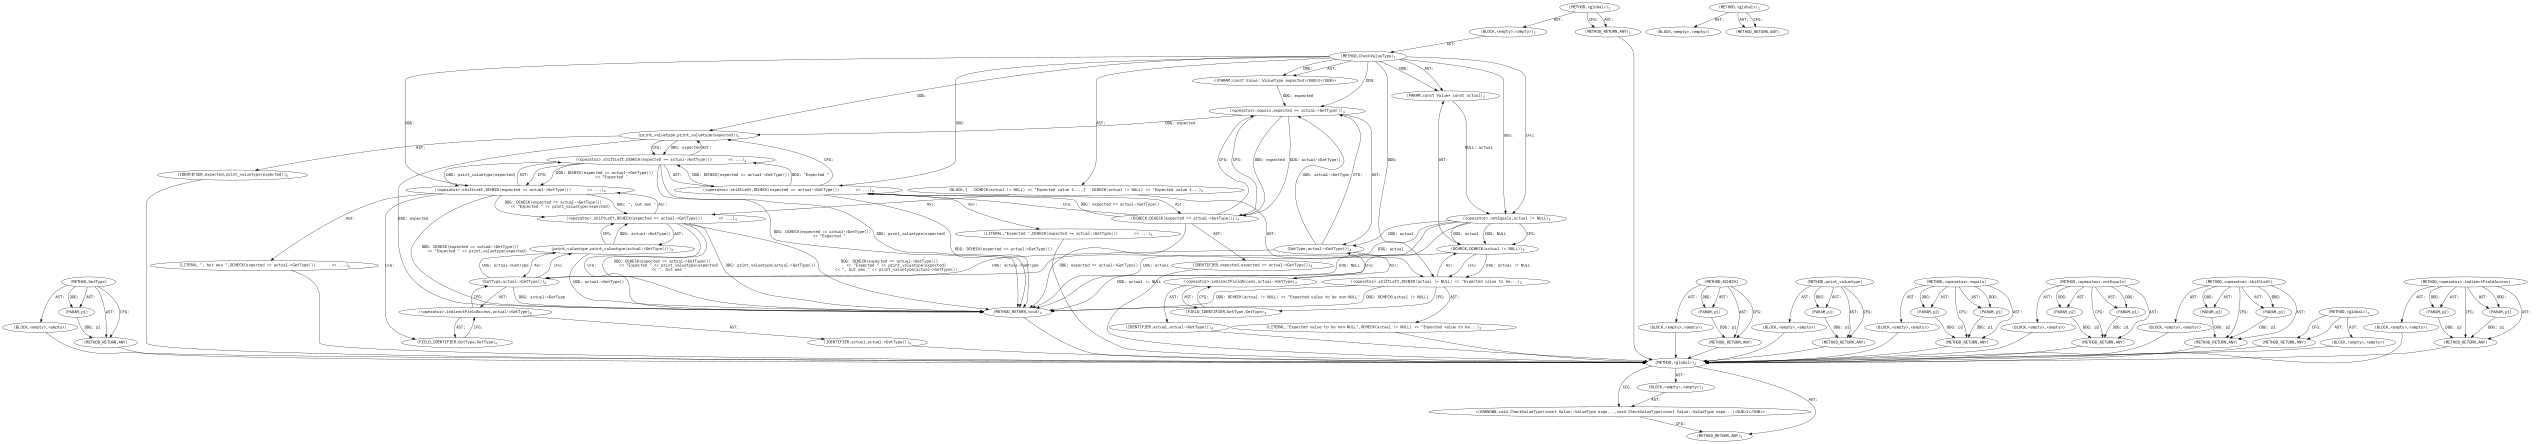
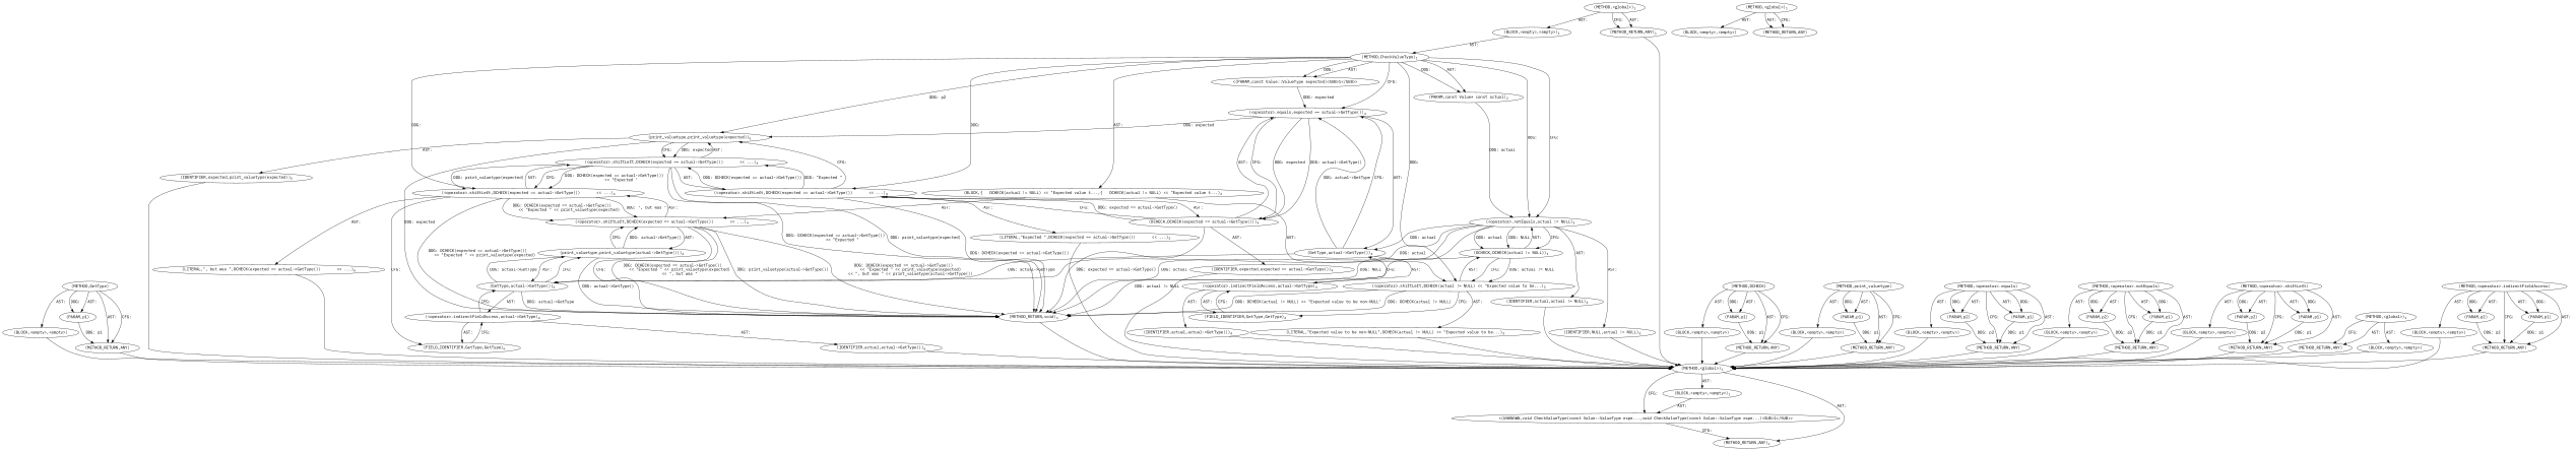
  digraph {
    fontname="IBM Plex Mono"
    node [fontname="IBM Plex Mono"]
    edge [fontname="IBM Plex Mono"]
    n1 [label=<(METHOD,GetType)>]
    n2 [label=<(PARAM,p1)>]
    n3 [label=<(BLOCK,&lt;empty&gt;,&lt;empty&gt;)>]
    n4 [label=<(METHOD_RETURN,ANY)>]
    n5 [label=<(METHOD,&lt;global&gt;)<SUB>1</SUB>>]
    n6 [label=<(BLOCK,&lt;empty&gt;,&lt;empty&gt;)<SUB>1</SUB>>]
    n7 [label="<(UNKNOWN,void CheckValueType(const Value::ValueType expe...,void CheckValueType(const Value::ValueType expe...)<SUB>1</SUB>>"]
    n8 [label=<(METHOD_RETURN,ANY)<SUB>1</SUB>>]
    n9 [label=<(METHOD,&lt;global&gt;)<SUB>1</SUB>>]
    n10 [label=<(BLOCK,&lt;empty&gt;,&lt;empty&gt;)<SUB>1</SUB>>]
    n11 [label=<(METHOD_RETURN,ANY)<SUB>1</SUB>>]
    n12 [label=<(METHOD,CheckValueType)<SUB>1</SUB>>]
    n13 [label="<(PARAM,const Value::ValueType expected)<SUB>1</SUB>>"]
    n14 [label=<(PARAM,const Value* const actual)<SUB>2</SUB>>]
    n15 [label=<(BLOCK,{   DCHECK(actual != NULL) &lt;&lt; &quot;Expected value t...,{   DCHECK(actual != NULL) &lt;&lt; &quot;Expected value t...)<SUB>2</SUB>>]
    n16 [label=<(&lt;operator&gt;.shiftLeft,DCHECK(actual != NULL) &lt;&lt; &quot;Expected value to be...)<SUB>3</SUB>>]
    n17 [label=<(&lt;operator&gt;.notEquals,actual != NULL)<SUB>3</SUB>>]
    n18 [label=<(&lt;operator&gt;.shiftLeft,DCHECK(expected == actual-&gt;GetType())       &lt;&lt; ...)<SUB>4</SUB>>]
    n19 [label=<(&lt;operator&gt;.shiftLeft,DCHECK(expected == actual-&gt;GetType())       &lt;&lt; ...)<SUB>4</SUB>>]
    n20 [label=<(&lt;operator&gt;.equals,expected == actual-&gt;GetType())<SUB>4</SUB>>]
    n21 [label=<(print_valuetype,print_valuetype(expected))<SUB>5</SUB>>]
    n22 [label=<(&lt;operator&gt;.shiftLeft,DCHECK(expected == actual-&gt;GetType())       &lt;&lt; ...)<SUB>4</SUB>>]
    n23 [label=<(METHOD_RETURN,void)<SUB>1</SUB>>]
    n24 [label=<(DCHECK,DCHECK(actual != NULL))<SUB>3</SUB>>]
    n25 [label=<(LITERAL,&quot;Expected value to be non-NULL&quot;,DCHECK(actual != NULL) &lt;&lt; &quot;Expected value to be...)<SUB>3</SUB>>]
    n26 [label=<(FIELD_IDENTIFIER,GetType,GetType)<SUB>4</SUB>>]
+   n27 [label=<(IDENTIFIER,actual,actual != NULL)<SUB>3</SUB>>]
+   n28 [label=<(IDENTIFIER,NULL,actual != NULL)<SUB>3</SUB>>]
    n29 [label=<(GetType,actual-&gt;GetType())<SUB>4</SUB>>]
    n30 [label=<(GetType,actual-&gt;GetType())<SUB>6</SUB>>]
    n31 [label=<(&lt;operator&gt;.shiftLeft,DCHECK(expected == actual-&gt;GetType())       &lt;&lt; ...)<SUB>4</SUB>>]
    n32 [label=<(LITERAL,&quot;, but was &quot;,DCHECK(expected == actual-&gt;GetType())       &lt;&lt; ...)<SUB>6</SUB>>]
    n33 [label=<(FIELD_IDENTIFIER,GetType,GetType)<SUB>6</SUB>>]
    n34 [label=<(DCHECK,DCHECK(expected == actual-&gt;GetType()))<SUB>4</SUB>>]
    n35 [label=<(LITERAL,&quot;Expected &quot;,DCHECK(expected == actual-&gt;GetType())       &lt;&lt; ...)<SUB>5</SUB>>]
    n36 [label=<(IDENTIFIER,expected,print_valuetype(expected))<SUB>5</SUB>>]
    n37 [label=<(print_valuetype,print_valuetype(actual-&gt;GetType()))<SUB>6</SUB>>]
    n38 [label=<(&lt;operator&gt;.indirectFieldAccess,actual-&gt;GetType)<SUB>4</SUB>>]
    n39 [label=<(&lt;operator&gt;.indirectFieldAccess,actual-&gt;GetType)<SUB>6</SUB>>]
    n40 [label=<(IDENTIFIER,expected,expected == actual-&gt;GetType())<SUB>4</SUB>>]
    n41 [label=<(IDENTIFIER,actual,actual-&gt;GetType())<SUB>4</SUB>>]
    n42 [label=<(IDENTIFIER,actual,actual-&gt;GetType())<SUB>6</SUB>>]
    n43 [label=<(METHOD,DCHECK)>]
    n44 [label=<(PARAM,p1)>]
    n45 [label=<(BLOCK,&lt;empty&gt;,&lt;empty&gt;)>]
    n46 [label=<(METHOD_RETURN,ANY)>]
    n47 [label=<(METHOD,print_valuetype)>]
    n48 [label=<(PARAM,p1)>]
    n49 [label=<(BLOCK,&lt;empty&gt;,&lt;empty&gt;)>]
    n50 [label=<(METHOD_RETURN,ANY)>]
    n51 [label=<(METHOD,&lt;operator&gt;.equals)>]
    n52 [label=<(PARAM,p1)>]
    n53 [label=<(PARAM,p2)>]
    n54 [label=<(BLOCK,&lt;empty&gt;,&lt;empty&gt;)>]
    n55 [label=<(METHOD_RETURN,ANY)>]
    n56 [label=<(METHOD,&lt;operator&gt;.notEquals)>]
    n57 [label=<(PARAM,p1)>]
    n58 [label=<(PARAM,p2)>]
    n59 [label=<(BLOCK,&lt;empty&gt;,&lt;empty&gt;)>]
    n60 [label=<(METHOD_RETURN,ANY)>]
    n61 [label=<(METHOD,&lt;operator&gt;.shiftLeft)>]
    n62 [label=<(PARAM,p1)>]
    n63 [label=<(PARAM,p2)>]
    n64 [label=<(BLOCK,&lt;empty&gt;,&lt;empty&gt;)>]
    n65 [label=<(METHOD_RETURN,ANY)>]
    n66 [label=<(METHOD,&lt;global&gt;)<SUB>1</SUB>>]
    n67 [label=<(BLOCK,&lt;empty&gt;,&lt;empty&gt;)>]
    n68 [label=<(METHOD_RETURN,ANY)>]
    n69 [label=<(METHOD,&lt;operator&gt;.indirectFieldAccess)>]
    n70 [label=<(PARAM,p1)>]
    n71 [label=<(PARAM,p2)>]
    n72 [label=<(BLOCK,&lt;empty&gt;,&lt;empty&gt;)>]
    n73 [label=<(METHOD_RETURN,ANY)>]
    n74 [label=<(METHOD,&lt;global&gt;)<SUB>1</SUB>>]
    n75 [label=<(BLOCK,&lt;empty&gt;,&lt;empty&gt;)>]
    n76 [label=<(METHOD_RETURN,ANY)>]
    n1 -> n2 [label="AST: "]
    n1 -> n2 [label="DDG: "]
    n1 -> n3 [label="AST: "]
    n1 -> n4 [label="AST: "]
    n1 -> n4 [label="CFG: "]
    n2 -> n4 [label="DDG: p1"]
    n3 -> n5
    n4 -> n5
    n5 -> n6 [label="AST: "]
    n5 -> n7 [label="CFG: "]
    n5 -> n8 [label="AST: "]
    n6 -> n7 [label="AST: "]
    n7 -> n8 [label="CFG: "]
    n9 -> n10 [label="AST: "]
    n9 -> n11 [label="AST: "]
    n9 -> n11 [label="CFG: "]
    n10 -> n12 [label="AST: "]
    n11 -> n5
    n12 -> n13 [label="AST: "]
    n12 -> n13 [label="DDG: "]
    n12 -> n14 [label="AST: "]
    n12 -> n14 [label="DDG: "]
    n12 -> n15 [label="AST: "]
    n12 -> n16 [label="DDG: "]
    n12 -> n17 [label="CFG: "]
    n12 -> n17 [label="DDG: "]
    n12 -> n18 [label="DDG: "]
    n12 -> n19 [label="DDG: "]
-   n12 -> n20 [label="DDG: "]
-   n12 -> n21 [label="DDG: "]
+   n12 -> n20 [label="CFG: "]
+   n12 -> n21 [label="DDG: p2"]
    n13 -> n20 [label="DDG: expected"]
-   n14 -> n17 [label="NULL: actual"]
+   n14 -> n17 [label="DDG: actual"]
    n15 -> n16 [label="AST: "]
    n15 -> n22 [label="AST: "]
    n16 -> n23 [label="DDG: DCHECK(actual != NULL)"]
    n16 -> n23 [label="DDG: DCHECK(actual != NULL) &lt;&lt; &quot;Expected value to be non-NULL&quot;"]
    n16 -> n24 [label="AST: "]
    n16 -> n25 [label="AST: "]
    n16 -> n26 [label="CFG: "]
    n17 -> n23 [label="DDG: actual"]
    n17 -> n23 [label="DDG: NULL"]
    n17 -> n24 [label="CFG: "]
    n17 -> n24 [label="DDG: actual"]
    n17 -> n24 [label="DDG: NULL"]
+   n17 -> n27 [label="AST: "]
+   n17 -> n28 [label="AST: "]
    n17 -> n29 [label="DDG: actual"]
    n17 -> n30 [label="DDG: actual"]
    n18 -> n22 [label="DDG: DCHECK(expected == actual-&gt;GetType())\n      &lt;&lt; &quot;Expected &quot; &lt;&lt; print_valuetype(expected)"]
    n18 -> n22 [label="DDG: &quot;, but was &quot;"]
    n18 -> n23 [label="DDG: DCHECK(expected == actual-&gt;GetType())\n      &lt;&lt; &quot;Expected &quot; &lt;&lt; print_valuetype(expected)"]
    n18 -> n31 [label="AST: "]
    n18 -> n32 [label="AST: "]
    n18 -> n33 [label="CFG: "]
    n19 -> n21 [label="CFG: "]
    n19 -> n23 [label="DDG: DCHECK(expected == actual-&gt;GetType())"]
    n19 -> n31 [label="DDG: DCHECK(expected == actual-&gt;GetType())"]
    n19 -> n31 [label="DDG: &quot;Expected &quot;"]
    n19 -> n34 [label="AST: "]
    n19 -> n35 [label="AST: "]
    n20 -> n21 [label="DDG: expected"]
    n20 -> n29 [label="AST: "]
    n20 -> n34 [label="CFG: "]
    n20 -> n34 [label="DDG: expected"]
    n20 -> n34 [label="DDG: actual-&gt;GetType()"]
    n21 -> n23 [label="DDG: expected"]
    n21 -> n31 [label="CFG: "]
    n21 -> n31 [label="DDG: expected"]
    n21 -> n36 [label="AST: "]
    n22 -> n18 [label="AST: "]
    n22 -> n23 [label="CFG: "]
    n22 -> n23 [label="DDG: DCHECK(expected == actual-&gt;GetType())\n      &lt;&lt; &quot;Expected &quot; &lt;&lt; print_valuetype(expected)\n      &lt;&lt; &quot;, but was &quot;"]
    n22 -> n23 [label="DDG: print_valuetype(actual-&gt;GetType())"]
    n22 -> n23 [label="DDG: DCHECK(expected == actual-&gt;GetType())\n      &lt;&lt; &quot;Expected &quot; &lt;&lt; print_valuetype(expected)\n      &lt;&lt; &quot;, but was &quot; &lt;&lt; print_valuetype(actual-&gt;GetType())"]
    n22 -> n37 [label="AST: "]
    n23 -> n5
    n24 -> n16 [label="CFG: "]
    n24 -> n16 [label="DDG: actual != NULL"]
-   n24 -> n14 [label="AST: "]
+   n24 -> n17 [label="AST: "]
    n24 -> n23 [label="DDG: actual != NULL"]
    n25 -> n5
    n26 -> n38 [label="CFG: "]
+   n27 -> n5
+   n28 -> n5
    n29 -> n20 [label="CFG: "]
    n29 -> n20 [label="DDG: actual-&gt;GetType"]
    n29 -> n30 [label="DDG: actual-&gt;GetType"]
    n29 -> n38 [label="AST: "]
    n30 -> n23 [label="DDG: actual-&gt;GetType"]
    n30 -> n37 [label="CFG: "]
    n30 -> n37 [label="DDG: actual-&gt;GetType"]
    n30 -> n39 [label="AST: "]
    n31 -> n18 [label="CFG: "]
    n31 -> n18 [label="DDG: DCHECK(expected == actual-&gt;GetType())\n      &lt;&lt; &quot;Expected &quot;"]
    n31 -> n18 [label="DDG: print_valuetype(expected)"]
    n31 -> n19 [label="AST: "]
    n31 -> n21 [label="AST: "]
    n31 -> n23 [label="DDG: DCHECK(expected == actual-&gt;GetType())\n      &lt;&lt; &quot;Expected &quot;"]
    n31 -> n23 [label="DDG: print_valuetype(expected)"]
    n32 -> n5
    n33 -> n39 [label="CFG: "]
    n34 -> n19 [label="CFG: "]
    n34 -> n19 [label="DDG: expected == actual-&gt;GetType()"]
-   n34 -> n20 [label="CFG: "]
+   n34 -> n20 [label="AST: "]
    n34 -> n23 [label="DDG: expected == actual-&gt;GetType()"]
    n34 -> n40 [label="AST: "]
    n35 -> n5
    n36 -> n5
    n37 -> n22 [label="CFG: "]
    n37 -> n22 [label="DDG: actual-&gt;GetType()"]
    n37 -> n23 [label="DDG: actual-&gt;GetType()"]
    n37 -> n30 [label="AST: "]
    n38 -> n26 [label="AST: "]
    n38 -> n29 [label="CFG: "]
    n38 -> n41 [label="AST: "]
    n39 -> n30 [label="CFG: "]
    n39 -> n33 [label="AST: "]
    n39 -> n42 [label="AST: "]
    n40 -> n5
    n41 -> n5
    n42 -> n5
    n43 -> n44 [label="AST: "]
    n43 -> n44 [label="DDG: "]
    n43 -> n45 [label="AST: "]
    n43 -> n46 [label="AST: "]
    n43 -> n46 [label="CFG: "]
    n44 -> n46 [label="DDG: p1"]
    n45 -> n5
    n46 -> n5
    n47 -> n48 [label="AST: "]
    n47 -> n48 [label="DDG: "]
    n47 -> n49 [label="AST: "]
    n47 -> n50 [label="AST: "]
    n47 -> n50 [label="CFG: "]
    n48 -> n50 [label="DDG: p1"]
    n49 -> n5
    n50 -> n5
    n51 -> n52 [label="AST: "]
    n51 -> n52 [label="DDG: "]
    n51 -> n53 [label="AST: "]
    n51 -> n53 [label="DDG: "]
    n51 -> n54 [label="AST: "]
    n51 -> n55 [label="AST: "]
    n51 -> n55 [label="CFG: "]
    n52 -> n55 [label="DDG: p1"]
    n53 -> n55 [label="DDG: p2"]
    n54 -> n5
    n55 -> n5
    n56 -> n57 [label="AST: "]
    n56 -> n57 [label="DDG: "]
    n56 -> n58 [label="AST: "]
    n56 -> n58 [label="DDG: "]
    n56 -> n59 [label="AST: "]
    n56 -> n60 [label="AST: "]
    n56 -> n60 [label="CFG: "]
    n57 -> n60 [label="DDG: p1"]
    n58 -> n60 [label="DDG: p2"]
    n59 -> n5
    n60 -> n5
    n61 -> n62 [label="AST: "]
    n61 -> n62 [label="DDG: "]
    n61 -> n63 [label="AST: "]
    n61 -> n63 [label="DDG: "]
    n61 -> n64 [label="AST: "]
    n61 -> n65 [label="AST: "]
    n61 -> n65 [label="CFG: "]
    n62 -> n65 [label="DDG: p1"]
    n63 -> n65 [label="DDG: p2"]
    n64 -> n5
    n65 -> n5
    n66 -> n67 [label="AST: "]
    n66 -> n68 [label="AST: "]
    n66 -> n68 [label="CFG: "]
    n67 -> n5
    n68 -> n5
    n69 -> n70 [label="AST: "]
    n69 -> n70 [label="DDG: "]
    n69 -> n71 [label="AST: "]
    n69 -> n71 [label="DDG: "]
    n69 -> n72 [label="AST: "]
    n69 -> n73 [label="AST: "]
    n69 -> n73 [label="CFG: "]
    n70 -> n73 [label="DDG: p1"]
    n71 -> n73 [label="DDG: p2"]
    n72 -> n5
    n73 -> n5
    n74 -> n75 [label="AST: "]
    n74 -> n76 [label="AST: "]
    n74 -> n76 [label="CFG: "]
  }
